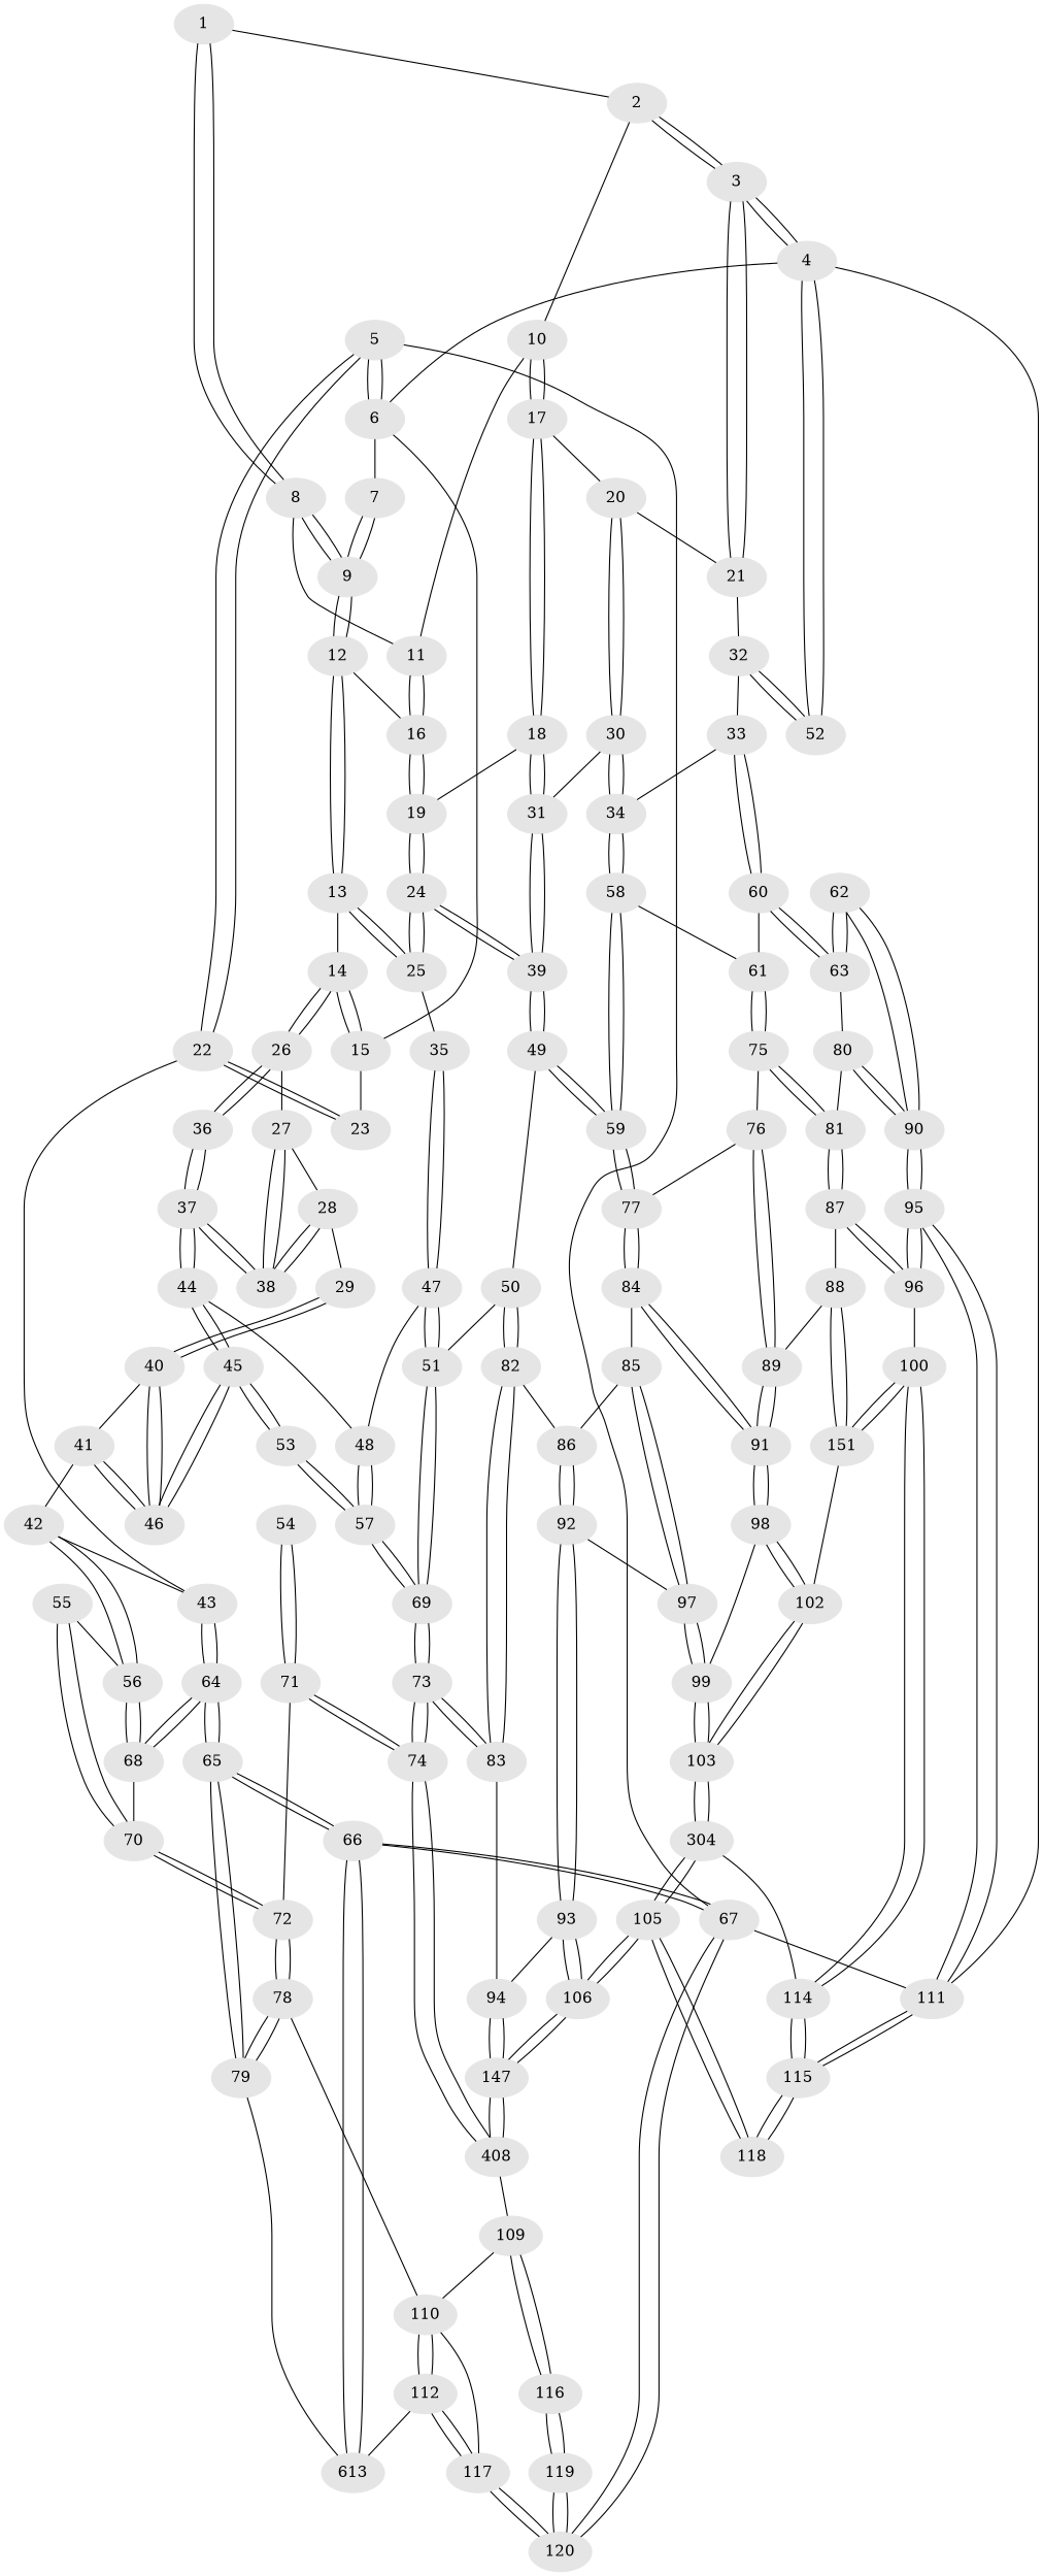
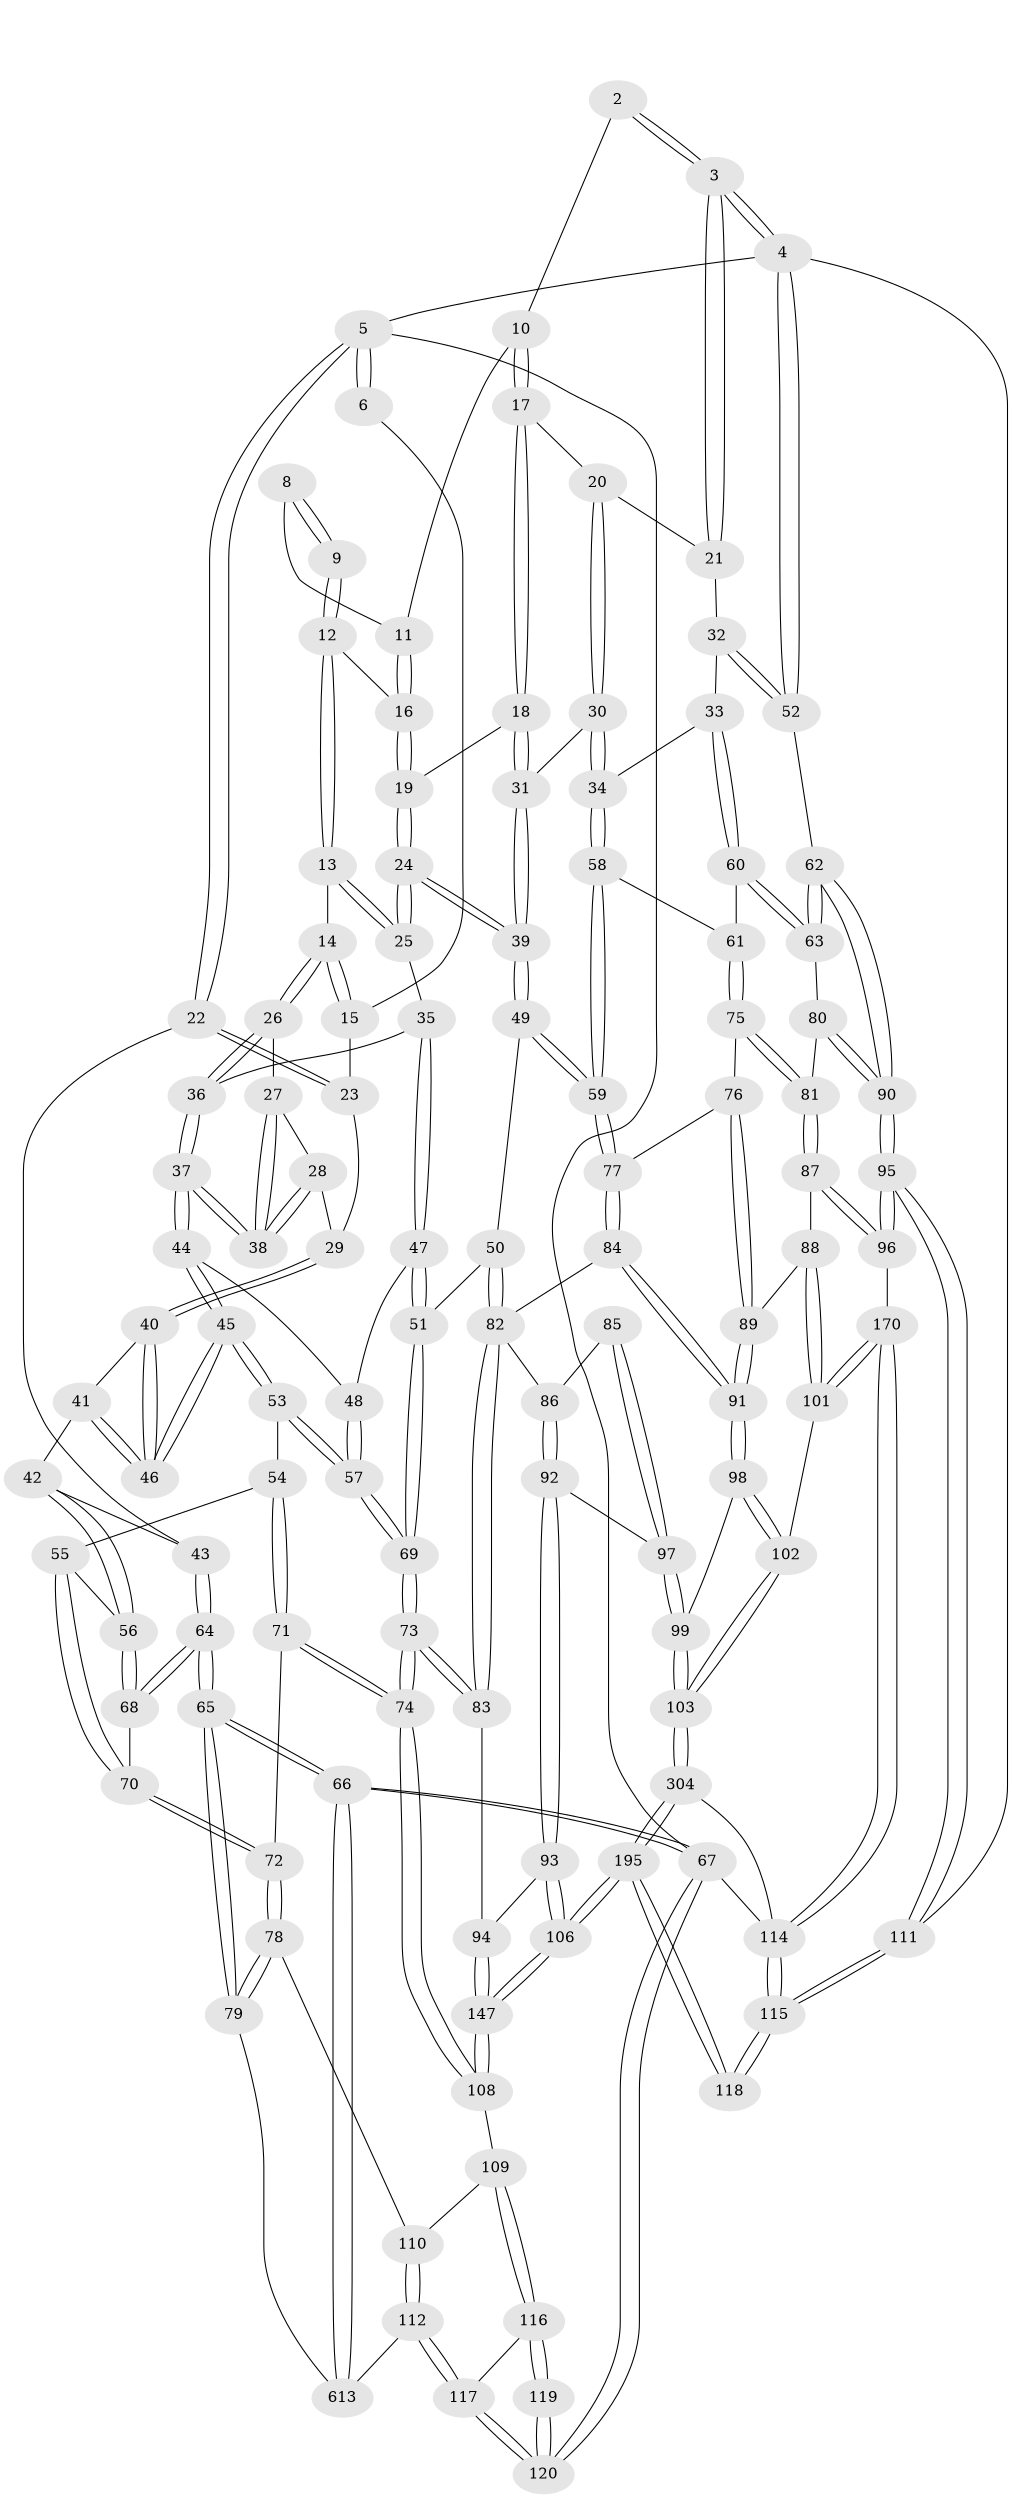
  graph {
    node [color=gray90 style=filled]
-   1
    2
    8
    3
    10
    9
    11
    4
    21
    17
    5
    52
    111
    32
    6
    22
    67
    62
    115
-   7
    15
    23
    43
    120
    12
    16
    13
    18
    20
    19
    14
    25
    26
    35
    27
    36
    29
    24
    31
    30
    39
    34
    33
    64
    40
    49
    47
    28
    38
    37
    41
    46
    58
    60
    61
    63
    59
    48
    51
    44
    45
    50
    42
    56
    68
    65
    53
    57
    54
    69
    82
    77
    83
    86
    73
    90
    55
    71
    70
    72
    74
    75
    84
    80
    76
    81
    95
    66
    79
    n90 [label=613]
    78
-   108 [label=408]
+   108
    110
    94
    109
    89
    87
    91
    85
    112
    88
    96
    92
    n104 [label=147]
    97
    98
    99
    93
-   101 [label=151]
-   100
+   101
+   100 [label=170]
    102
    106
    114
    103
    n115 [label=304]
-   105
+   105 [label=195]
    118
    116
    117
    119
-   1 -- 2
-   1 -- 8
-   1 -- 8
    2 -- 3
    2 -- 3
    2 -- 10
    8 -- 9
    8 -- 9
    8 -- 11
    3 -- 4
    3 -- 4
    3 -- 21
    3 -- 21
    10 -- 11
    10 -- 17
    10 -- 17
    9 -- 12
    9 -- 12
    11 -- 16
    11 -- 16
-   4 -- 6
+   4 -- 5
    4 -- 52
    4 -- 52
    4 -- 111
    21 -- 32
    17 -- 18
    17 -- 18
    17 -- 20
    5 -- 6
    5 -- 6
    5 -- 22
    5 -- 22
    5 -- 67
+   52 -- 62
    111 -- 115
    111 -- 115
    32 -- 52
    32 -- 52
    32 -- 33
-   6 -- 7
    6 -- 15
    22 -- 23
    22 -- 23
    22 -- 43
-   67 -- 111
+   67 -- 114
    67 -- 120
    67 -- 120
    62 -- 63
    62 -- 63
    62 -- 90
    62 -- 90
    115 -- 118
    115 -- 118
-   7 -- 9
-   7 -- 9
    15 -- 23
+   23 -- 29
    43 -- 64
    43 -- 64
    12 -- 16
    12 -- 13
    12 -- 13
    16 -- 19
    16 -- 19
    13 -- 14
    13 -- 25
    13 -- 25
    18 -- 19
    18 -- 31
    18 -- 31
    20 -- 21
    20 -- 30
    20 -- 30
    19 -- 24
    19 -- 24
    14 -- 15
    14 -- 15
    14 -- 26
    14 -- 26
    25 -- 35
    26 -- 27
    26 -- 36
    26 -- 36
+   35 -- 36
    35 -- 47
    35 -- 47
    27 -- 28
    27 -- 38
    27 -- 38
    36 -- 37
    36 -- 37
    29 -- 40
    29 -- 40
    24 -- 25
    24 -- 25
    24 -- 39
    24 -- 39
    31 -- 39
    31 -- 39
    30 -- 31
    30 -- 34
    30 -- 34
    39 -- 49
    39 -- 49
    34 -- 58
    34 -- 58
    33 -- 34
    33 -- 60
    33 -- 60
    64 -- 68
    64 -- 68
    64 -- 65
    64 -- 65
    40 -- 41
    40 -- 46
    40 -- 46
    49 -- 59
    49 -- 59
    49 -- 50
    47 -- 48
    47 -- 51
    47 -- 51
    28 -- 29
    28 -- 38
    28 -- 38
    37 -- 38
    37 -- 38
    37 -- 44
    37 -- 44
    41 -- 46
    41 -- 46
    41 -- 42
    58 -- 61
    58 -- 59
    58 -- 59
    60 -- 61
    60 -- 63
    60 -- 63
    61 -- 75
    61 -- 75
    63 -- 80
    59 -- 77
    59 -- 77
    48 -- 57
    48 -- 57
    51 -- 69
    51 -- 69
    44 -- 48
    44 -- 45
    44 -- 45
    45 -- 46
    45 -- 46
    45 -- 53
    45 -- 53
    50 -- 51
    50 -- 82
    50 -- 82
    42 -- 43
    42 -- 56
    42 -- 56
    56 -- 68
    56 -- 68
    68 -- 70
    65 -- 66
    65 -- 66
    65 -- 79
    65 -- 79
    53 -- 57
    53 -- 57
+   53 -- 54
    57 -- 69
    57 -- 69
+   54 -- 55
    54 -- 71
    54 -- 71
    69 -- 73
    69 -- 73
    82 -- 83
    82 -- 83
    82 -- 86
    77 -- 84
    77 -- 84
    83 -- 94
    86 -- 92
    86 -- 92
    73 -- 83
    73 -- 83
    73 -- 74
    73 -- 74
    90 -- 95
    90 -- 95
    55 -- 56
    55 -- 70
    55 -- 70
    71 -- 72
    71 -- 74
    71 -- 74
    70 -- 72
    70 -- 72
    72 -- 78
    72 -- 78
    74 -- 108
    74 -- 108
    75 -- 76
    75 -- 81
    75 -- 81
    84 -- 91
    84 -- 91
-   84 -- 85
+   84 -- 82
    80 -- 90
    80 -- 90
    80 -- 81
    76 -- 77
    76 -- 89
    76 -- 89
    81 -- 87
    81 -- 87
    95 -- 111
    95 -- 111
    95 -- 96
    95 -- 96
    66 -- 67
    66 -- 67
    66 -- n90
    66 -- n90
    79 -- n90
    78 -- 79
    78 -- 79
    78 -- 110
    108 -- 109
    110 -- 112
    110 -- 112
    94 -- n104
    94 -- n104
    109 -- 110
    109 -- 116
    109 -- 116
    89 -- 91
    89 -- 91
    87 -- 88
    87 -- 96
    87 -- 96
    91 -- 98
    91 -- 98
    85 -- 86
    85 -- 97
    85 -- 97
    112 -- n90
    112 -- 117
    112 -- 117
    88 -- 89
    88 -- 101
    88 -- 101
    96 -- 100
    92 -- 97
    92 -- 93
    92 -- 93
    n104 -- 108
    n104 -- 108
    97 -- 99
    97 -- 99
    98 -- 99
    98 -- 102
    98 -- 102
    99 -- 103
    99 -- 103
    93 -- 94
    93 -- 106
    93 -- 106
    101 -- 102
    100 -- 101
    100 -- 101
    100 -- 114
    100 -- 114
    102 -- 103
    102 -- 103
    106 -- n104
    106 -- n104
    114 -- 115
    114 -- 115
    103 -- n115
    103 -- n115
    n115 -- 114
    n115 -- 105
    n115 -- 105
    105 -- 106
    105 -- 106
    105 -- 118
    105 -- 118
-   110 -- 117
+   116 -- 117
    116 -- 119
    116 -- 119
    117 -- 120
    117 -- 120
    119 -- 120
    119 -- 120
  }
